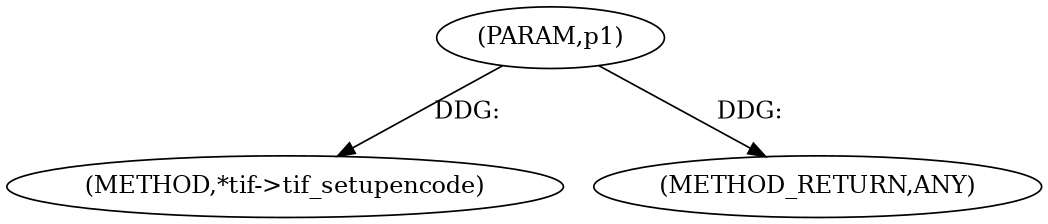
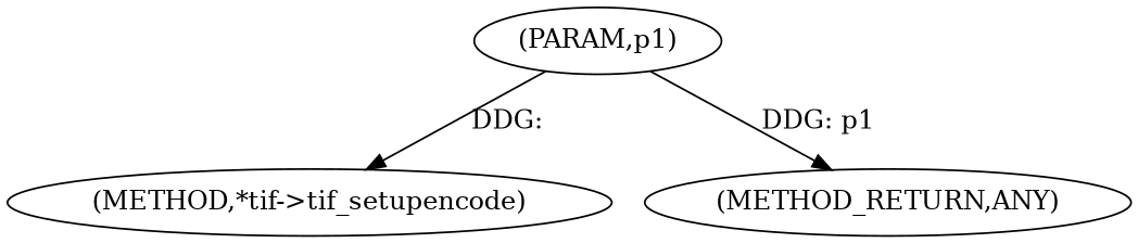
  digraph {
    n1 [label=<(METHOD,*tif-&gt;tif_setupencode)>]
    n2 [label=<(PARAM,p1)>]
    n3 [label=<(METHOD_RETURN,ANY)>]
    n2 -> n1 [label="DDG: "]
-   n2 -> n3 [label="DDG: "]
+   n2 -> n3 [label="DDG: p1"]
  }
